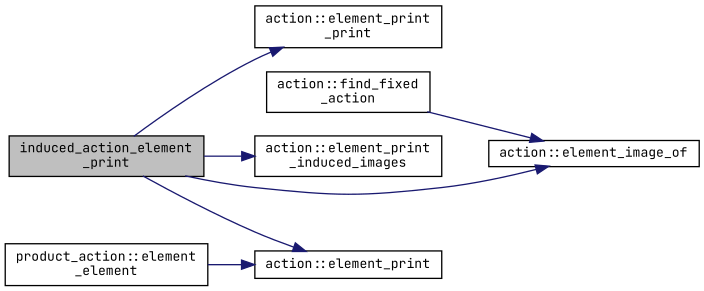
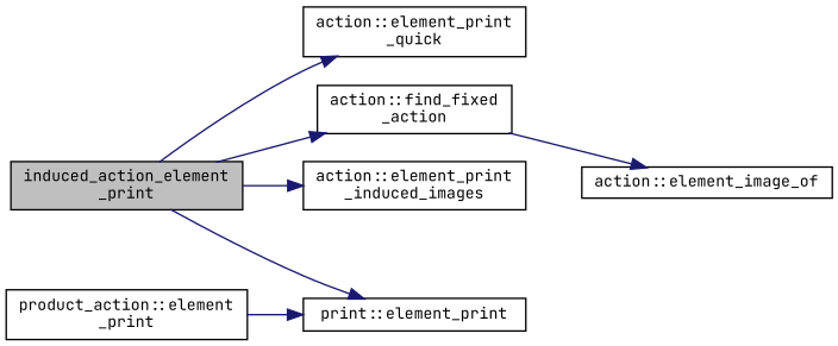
  digraph {
    fontname="JetBrains Mono"
    rankdir=LR
    node [color=black fillcolor=white fontname="JetBrains Mono" fontsize=10 shape=record style=filled]
    edge [color=midnightblue fontname="JetBrains Mono" fontsize=10 labelfontname=Helvetica labelfontsize=10 style=solid]
    n1 [fillcolor=grey75 fontcolor=black height=0.2 label="induced_action_element\l_print" width=0.4]
-   n2 [height=0.2 label="action::element_print\l_print" width=0.4]
+   n2 [height=0.2 label="action::element_print\l_quick" width=0.4]
    n3 [height=0.2 label="action::find_fixed\l_action" width=0.4]
    n4 [height=0.2 label="action::element_print\l_induced_images" width=0.4]
-   n5 [height=0.2 label="action::element_print" width=0.4]
-   n6 [height=0.2 label="product_action::element\l_element" width=0.4]
+   n5 [height=0.2 label="print::element_print" width=0.4]
+   n6 [height=0.2 label="product_action::element\l_print" width=0.4]
    n7 [height=0.2 label="action::element_image_of" width=0.4]
    n1 -> n2
-   n1 -> n7
+   n1 -> n3
    n1 -> n4
    n1 -> n5
    n3 -> n7
    n6 -> n5
  }
